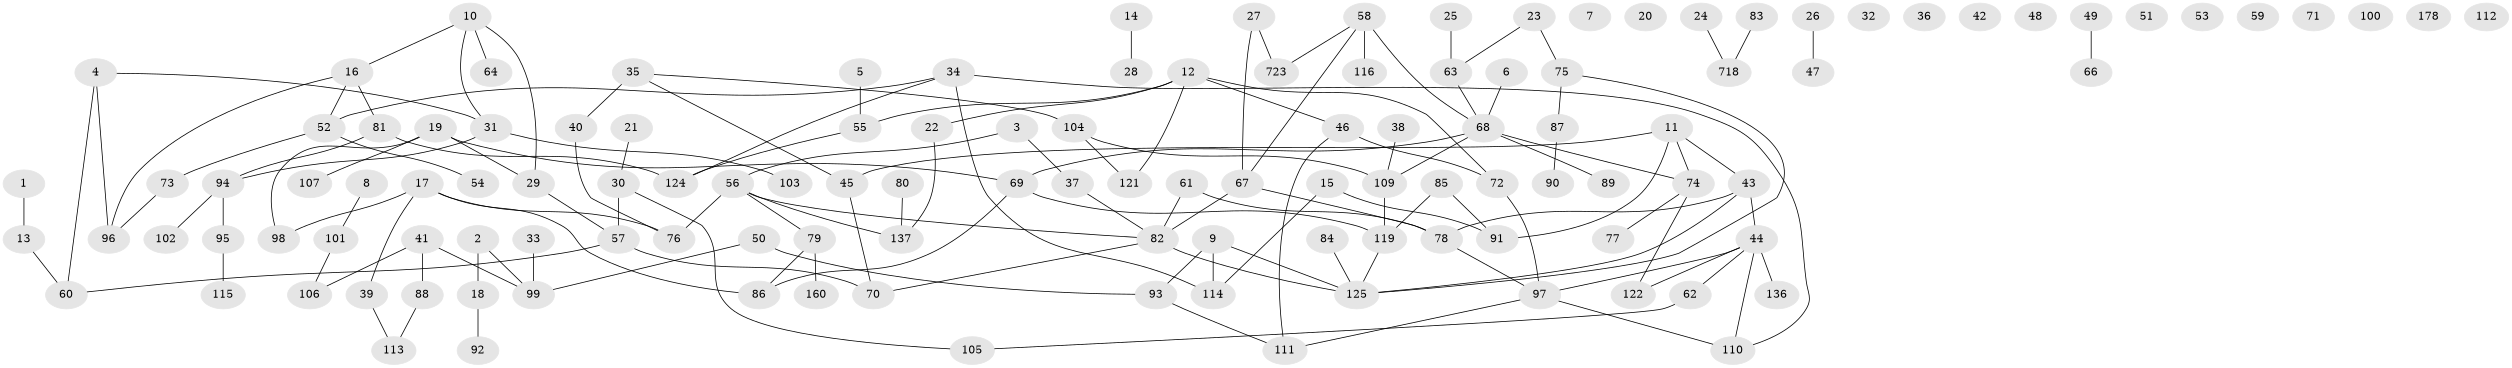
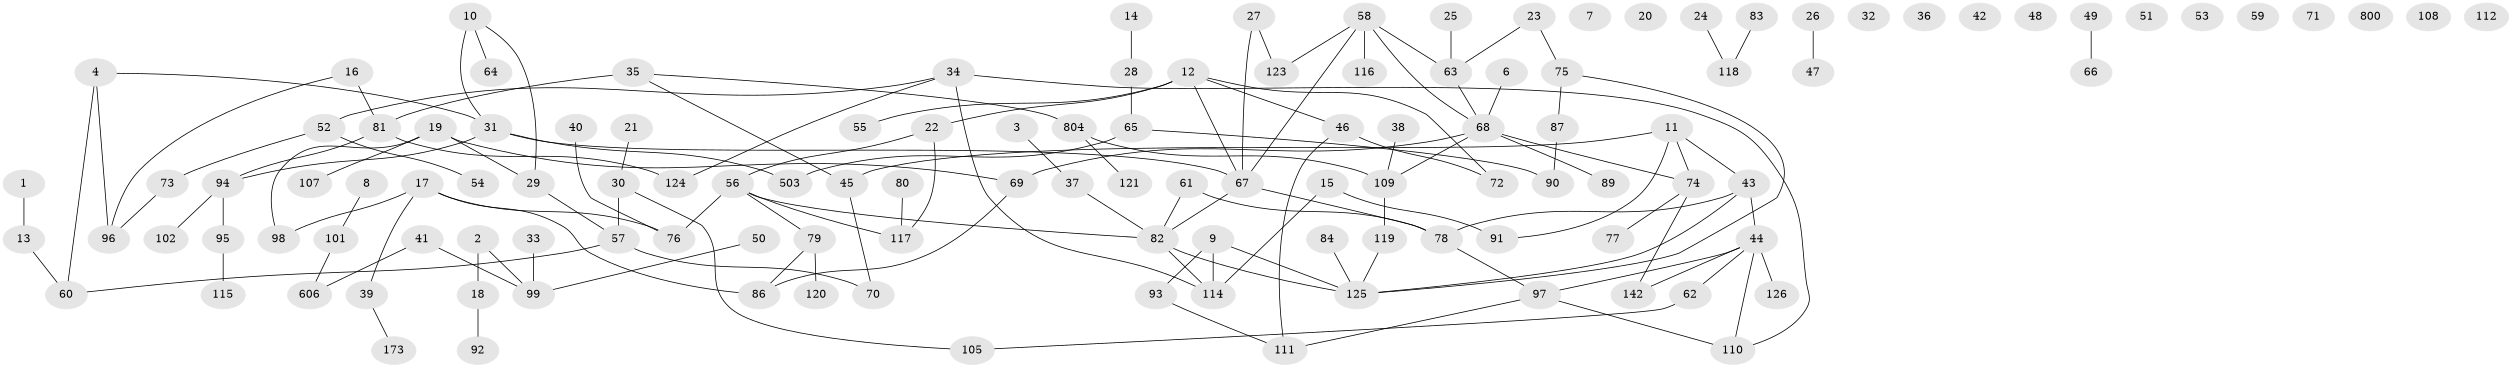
  graph {
    node [color=gray90 style=filled]
    1
    13
    60
    2
    18
    99
    92
    3
    37
    56
    82
    76
-   117 [label=137]
+   117
    79
    4
    31
    96
    67
    94
-   103
-   5
+   103 [label=503]
    55
    124
    6
    68
    74
    69
    109
    89
    7
    8
    101
-   106
+   106 [label=606]
    9
    93
    114
    125
    111
    10
    16
    29
    64
    52
    81
    57
    11
    43
    45
    91
    44
    78
    70
-   122
+   122 [label=142]
    77
    12
    22
    46
    72
    121
    97
    14
    28
+   65
    15
    54
    73
    17
    39
    86
    98
-   113
+   113 [label=173]
    19
    107
    119
    20
    21
    30
    105
    23
    63
    75
    87
    24
-   118 [label=718]
+   118
    25
    26
    47
    27
-   123 [label=723]
+   123
    90
    95
    102
    32
    33
    34
    110
    35
-   104
+   104 [label=804]
    36
    38
    40
    41
-   88
    42
    62
-   126 [label=136]
+   126
    48
    49
    66
    50
    51
    53
-   120 [label=160]
+   120
    58
    116
    59
    61
    71
-   85
    80
    83
    84
    115
-   100
-   108 [label=178]
+   100 [label=800]
+   108
    112
    1 -- 13
    13 -- 60
    2 -- 18
    2 -- 99
    18 -- 92
    3 -- 37
-   3 -- 56
+   22 -- 56
    37 -- 82
    56 -- 82
    56 -- 76
    56 -- 117
    56 -- 79
-   82 -- 70
+   82 -- 114
    82 -- 125
    79 -- 86
    79 -- 120
    4 -- 60
    4 -- 31
    4 -- 96
+   31 -- 67
    31 -- 94
    31 -- 103
    67 -- 82
    67 -- 78
    94 -- 95
    94 -- 102
-   5 -- 55
-   55 -- 124
    6 -- 68
    68 -- 74
    68 -- 69
    68 -- 109
    68 -- 89
    74 -- 122
    74 -- 77
    69 -- 86
-   69 -- 119
    109 -- 119
    8 -- 101
    101 -- 106
    9 -- 93
    9 -- 114
    9 -- 125
    93 -- 111
    10 -- 31
-   10 -- 16
    10 -- 29
    10 -- 64
    16 -- 96
-   16 -- 52
    16 -- 81
    29 -- 57
    52 -- 54
    52 -- 73
    81 -- 94
    81 -- 124
    57 -- 60
    57 -- 70
    11 -- 74
    11 -- 43
    11 -- 45
    11 -- 91
    43 -- 125
    43 -- 44
    43 -- 78
    45 -- 70
    44 -- 122
    44 -- 97
    44 -- 110
    44 -- 62
    44 -- 126
    78 -- 97
    12 -- 55
    12 -- 22
    12 -- 46
    12 -- 72
-   12 -- 121
+   12 -- 67
    22 -- 117
    46 -- 111
    46 -- 72
-   72 -- 97
    97 -- 111
    97 -- 110
    14 -- 28
+   28 -- 65
+   65 -- 103
+   65 -- 90
    15 -- 114
    15 -- 91
    73 -- 96
    17 -- 76
    17 -- 39
    17 -- 86
    17 -- 98
    39 -- 113
    19 -- 69
    19 -- 29
    19 -- 98
    19 -- 107
    119 -- 125
    21 -- 30
    30 -- 57
    30 -- 105
    23 -- 63
    23 -- 75
    63 -- 68
    75 -- 125
    75 -- 87
    87 -- 90
    24 -- 118
    25 -- 63
    26 -- 47
    27 -- 67
    27 -- 123
    95 -- 115
    33 -- 99
    34 -- 124
    34 -- 114
    34 -- 52
    34 -- 110
-   35 -- 40
+   35 -- 81
    35 -- 45
    35 -- 104
    104 -- 109
    104 -- 121
    38 -- 109
    40 -- 76
    41 -- 99
    41 -- 106
-   41 -- 88
-   88 -- 113
    62 -- 105
    49 -- 66
    50 -- 99
-   50 -- 93
    58 -- 67
    58 -- 68
+   58 -- 63
    58 -- 123
    58 -- 116
    61 -- 82
    61 -- 78
-   85 -- 91
-   85 -- 119
    80 -- 117
    83 -- 118
    84 -- 125
  }
